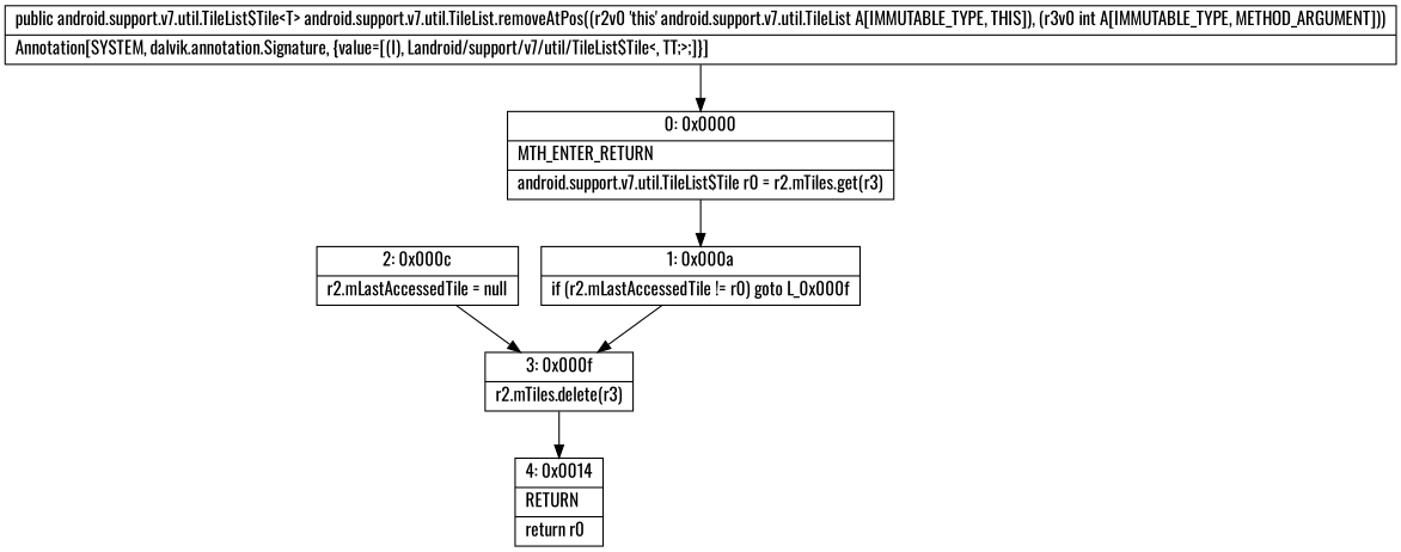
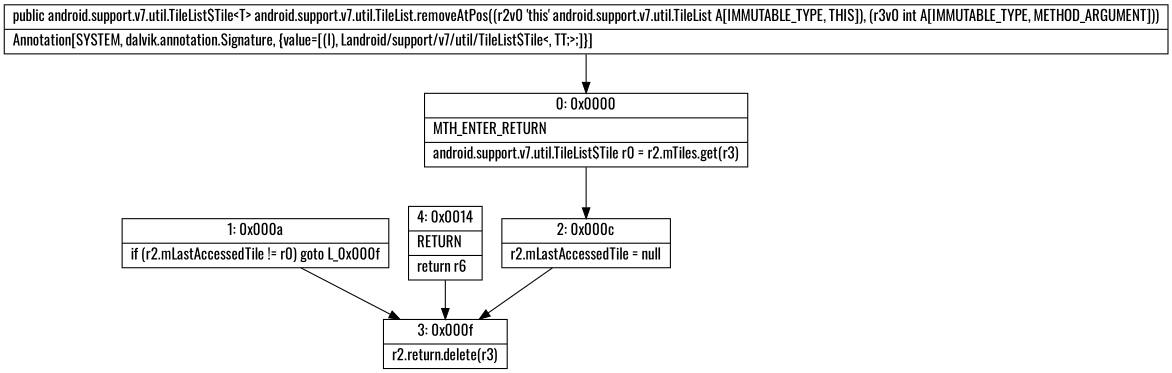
  digraph {
    fontname=Oswald
    node [fontname=Oswald shape=record]
    edge [fontname=Oswald]
    n1 [label="{0\:\ 0x0000|MTH_ENTER_RETURN\l|android.support.v7.util.TileList$Tile r0 = r2.mTiles.get(r3)\l}"]
    n2 [label="{1\:\ 0x000a|if (r2.mLastAccessedTile != r0) goto L_0x000f\l}"]
-   n3 [label="{3\:\ 0x000f|r2.mTiles.delete(r3)\l}"]
+   n3 [label="{3\:\ 0x000f|r2.return.delete(r3)\l}"]
    n4 [label="{2\:\ 0x000c|r2.mLastAccessedTile = null\l}"]
-   n5 [label="{4\:\ 0x0014|RETURN\l|return r0\l}"]
+   n5 [label="{4\:\ 0x0014|RETURN\l|return r6\l}"]
    n6 [label="{public android.support.v7.util.TileList$Tile\<T\> android.support.v7.util.TileList.removeAtPos((r2v0 'this' android.support.v7.util.TileList A[IMMUTABLE_TYPE, THIS]), (r3v0 int A[IMMUTABLE_TYPE, METHOD_ARGUMENT]))  | Annotation[SYSTEM, dalvik.annotation.Signature, \{value=[(I), Landroid\/support\/v7\/util\/TileList$Tile\<, TT;\>;]\}]\l}"]
-   n1 -> n2
+   n1 -> n4
    n2 -> n3
-   n3 -> n5
+   n5 -> n3
    n4 -> n3
    n6 -> n1
  }
